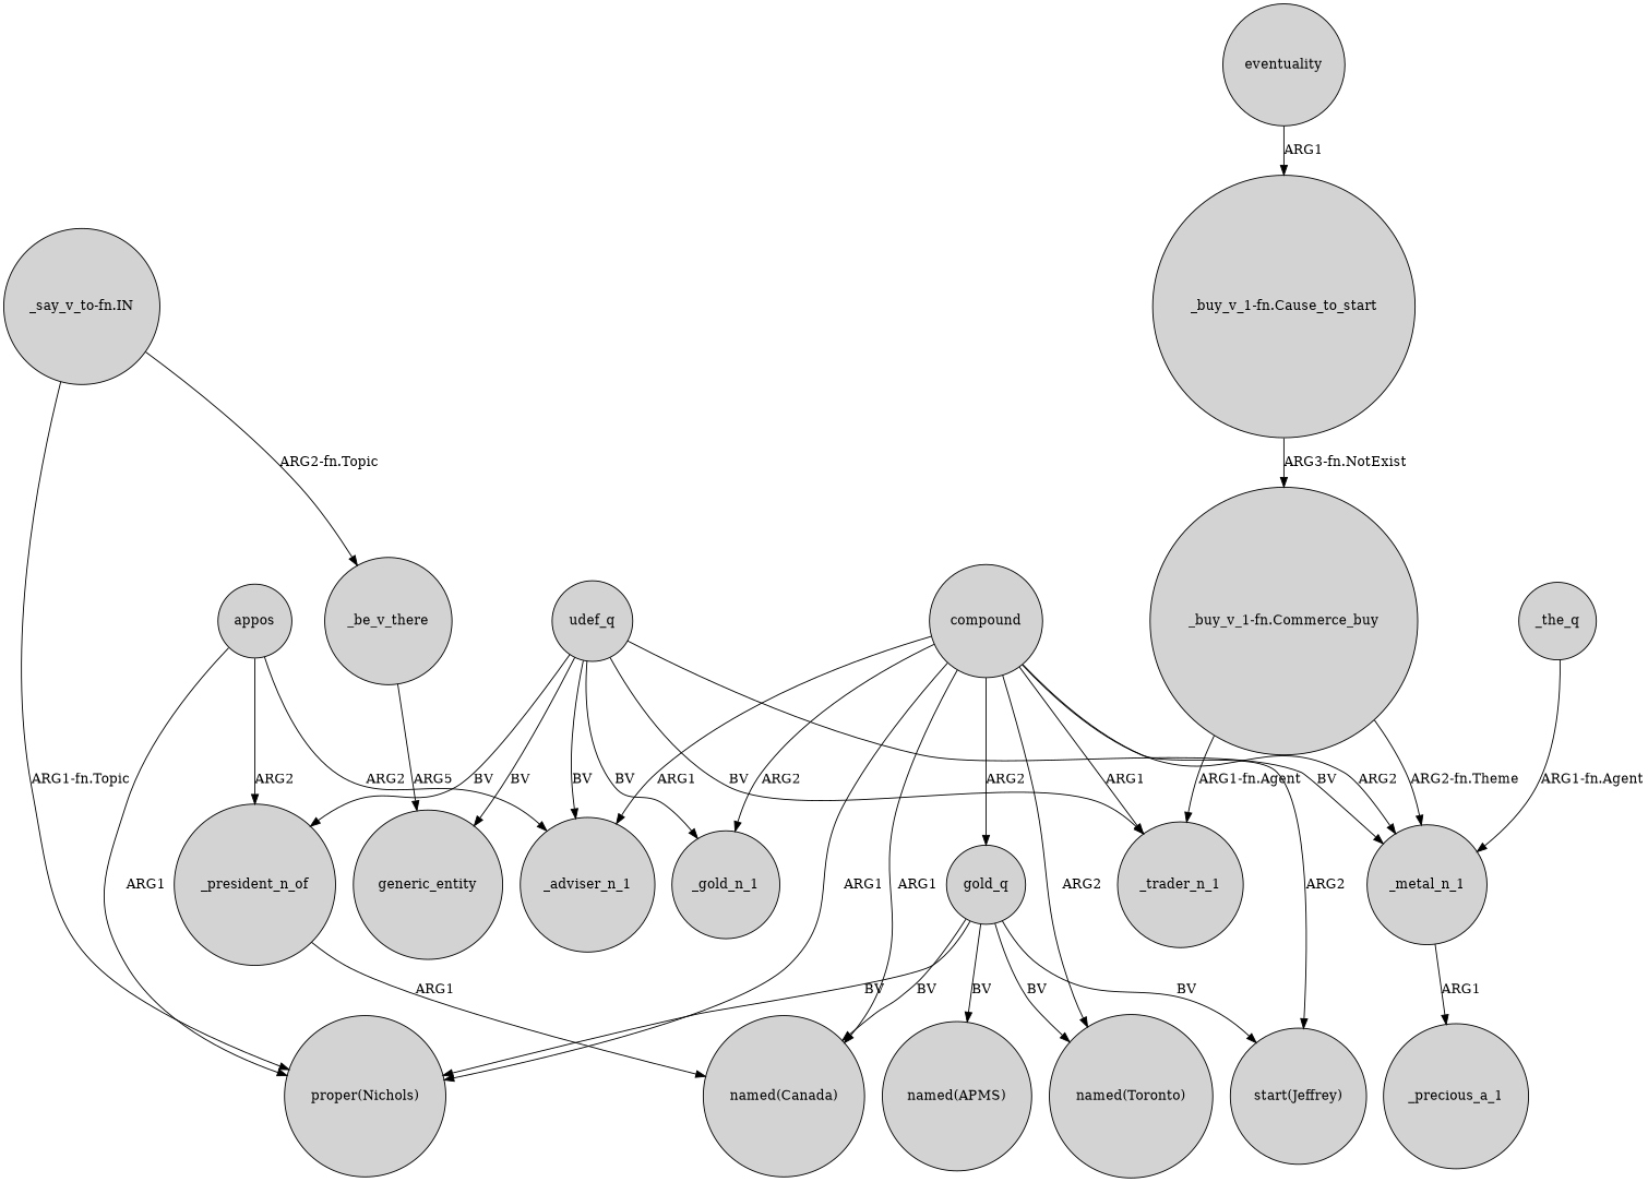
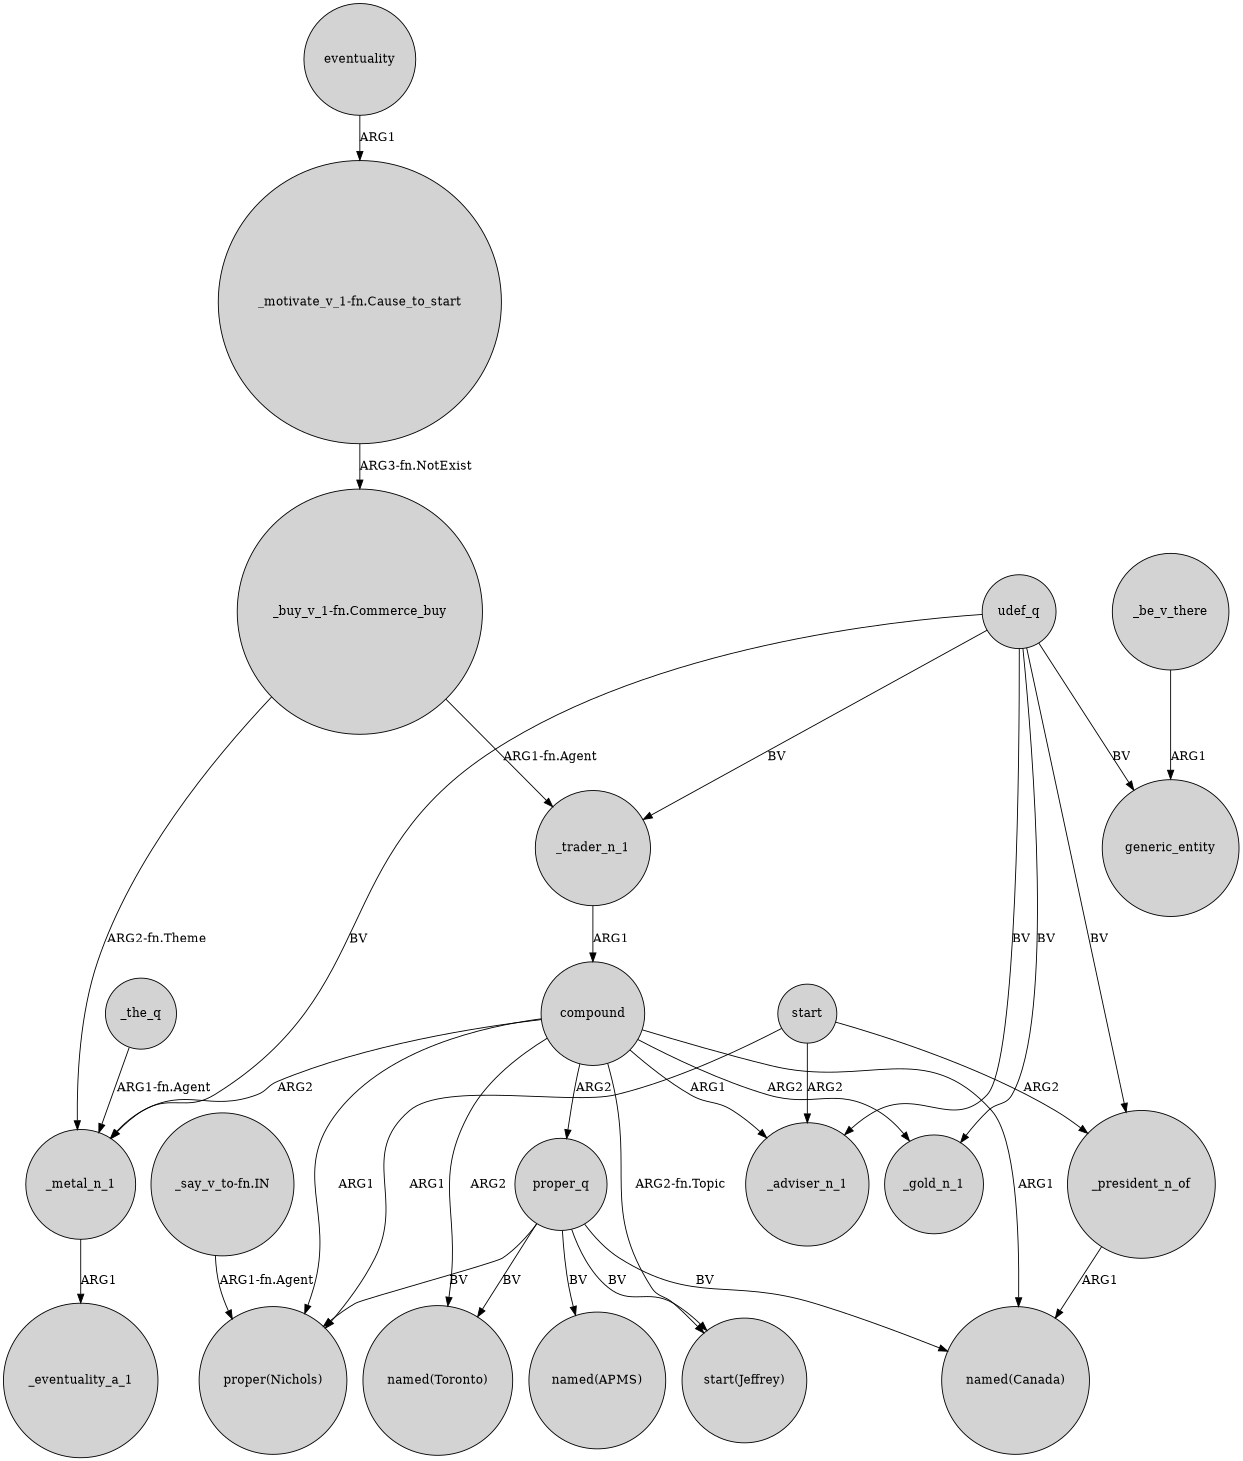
  digraph {
    node [shape=circle style=filled]
    n1 [label="proper(Nichols)"]
-   appos
+   appos [label=start]
    _adviser_n_1
    _president_n_of
    "named(Canada)"
    compound
    _trader_n_1
    "named(Toronto)"
    _gold_n_1
    n10 [label="start(Jeffrey)"]
    _metal_n_1
-   proper_q [label=gold_q]
-   _precious_a_1
+   proper_q
+   _precious_a_1 [label=_eventuality_a_1]
    "_buy_v_1-fn.Commerce_buy"
    udef_q
    generic_entity
    "named(APMS)"
-   "_motivate_v_1-fn.Cause_to_start" [label="_buy_v_1-fn.Cause_to_start"]
+   "_motivate_v_1-fn.Cause_to_start"
    eventuality
    "_say_v_to-fn.IN"
    _be_v_there
    _the_q
    appos -> n1 [label=ARG1]
    appos -> _adviser_n_1 [label=ARG2]
    appos -> _president_n_of [label=ARG2]
    _president_n_of -> "named(Canada)" [label=ARG1]
    compound -> n1 [label=ARG1]
    compound -> _adviser_n_1 [label=ARG1]
    compound -> "named(Canada)" [label=ARG1]
-   compound -> _trader_n_1 [label=ARG1]
+   _trader_n_1 -> compound [label=ARG1]
    compound -> "named(Toronto)" [label=ARG2]
    compound -> _gold_n_1 [label=ARG2]
-   compound -> n10 [label=ARG2]
+   compound -> n10 [label="ARG2-fn.Topic"]
    compound -> _metal_n_1 [label=ARG2]
    compound -> proper_q [label=ARG2]
    _metal_n_1 -> _precious_a_1 [label=ARG1]
    proper_q -> n1 [label=BV]
    proper_q -> "named(Canada)" [label=BV]
    proper_q -> "named(Toronto)" [label=BV]
    proper_q -> n10 [label=BV]
    proper_q -> "named(APMS)" [label=BV]
    "_buy_v_1-fn.Commerce_buy" -> _trader_n_1 [label="ARG1-fn.Agent"]
    "_buy_v_1-fn.Commerce_buy" -> _metal_n_1 [label="ARG2-fn.Theme"]
    udef_q -> _adviser_n_1 [label=BV]
    udef_q -> _president_n_of [label=BV]
    udef_q -> _trader_n_1 [label=BV]
    udef_q -> _gold_n_1 [label=BV]
    udef_q -> _metal_n_1 [label=BV]
    udef_q -> generic_entity [label=BV]
    "_motivate_v_1-fn.Cause_to_start" -> "_buy_v_1-fn.Commerce_buy" [label="ARG3-fn.NotExist"]
    eventuality -> "_motivate_v_1-fn.Cause_to_start" [label=ARG1]
-   "_say_v_to-fn.IN" -> n1 [label="ARG1-fn.Topic"]
-   "_say_v_to-fn.IN" -> _be_v_there [label="ARG2-fn.Topic"]
-   _be_v_there -> generic_entity [label=ARG5]
+   "_say_v_to-fn.IN" -> n1 [label="ARG1-fn.Agent"]
+   _be_v_there -> generic_entity [label=ARG1]
    _the_q -> _metal_n_1 [label="ARG1-fn.Agent"]
  }
